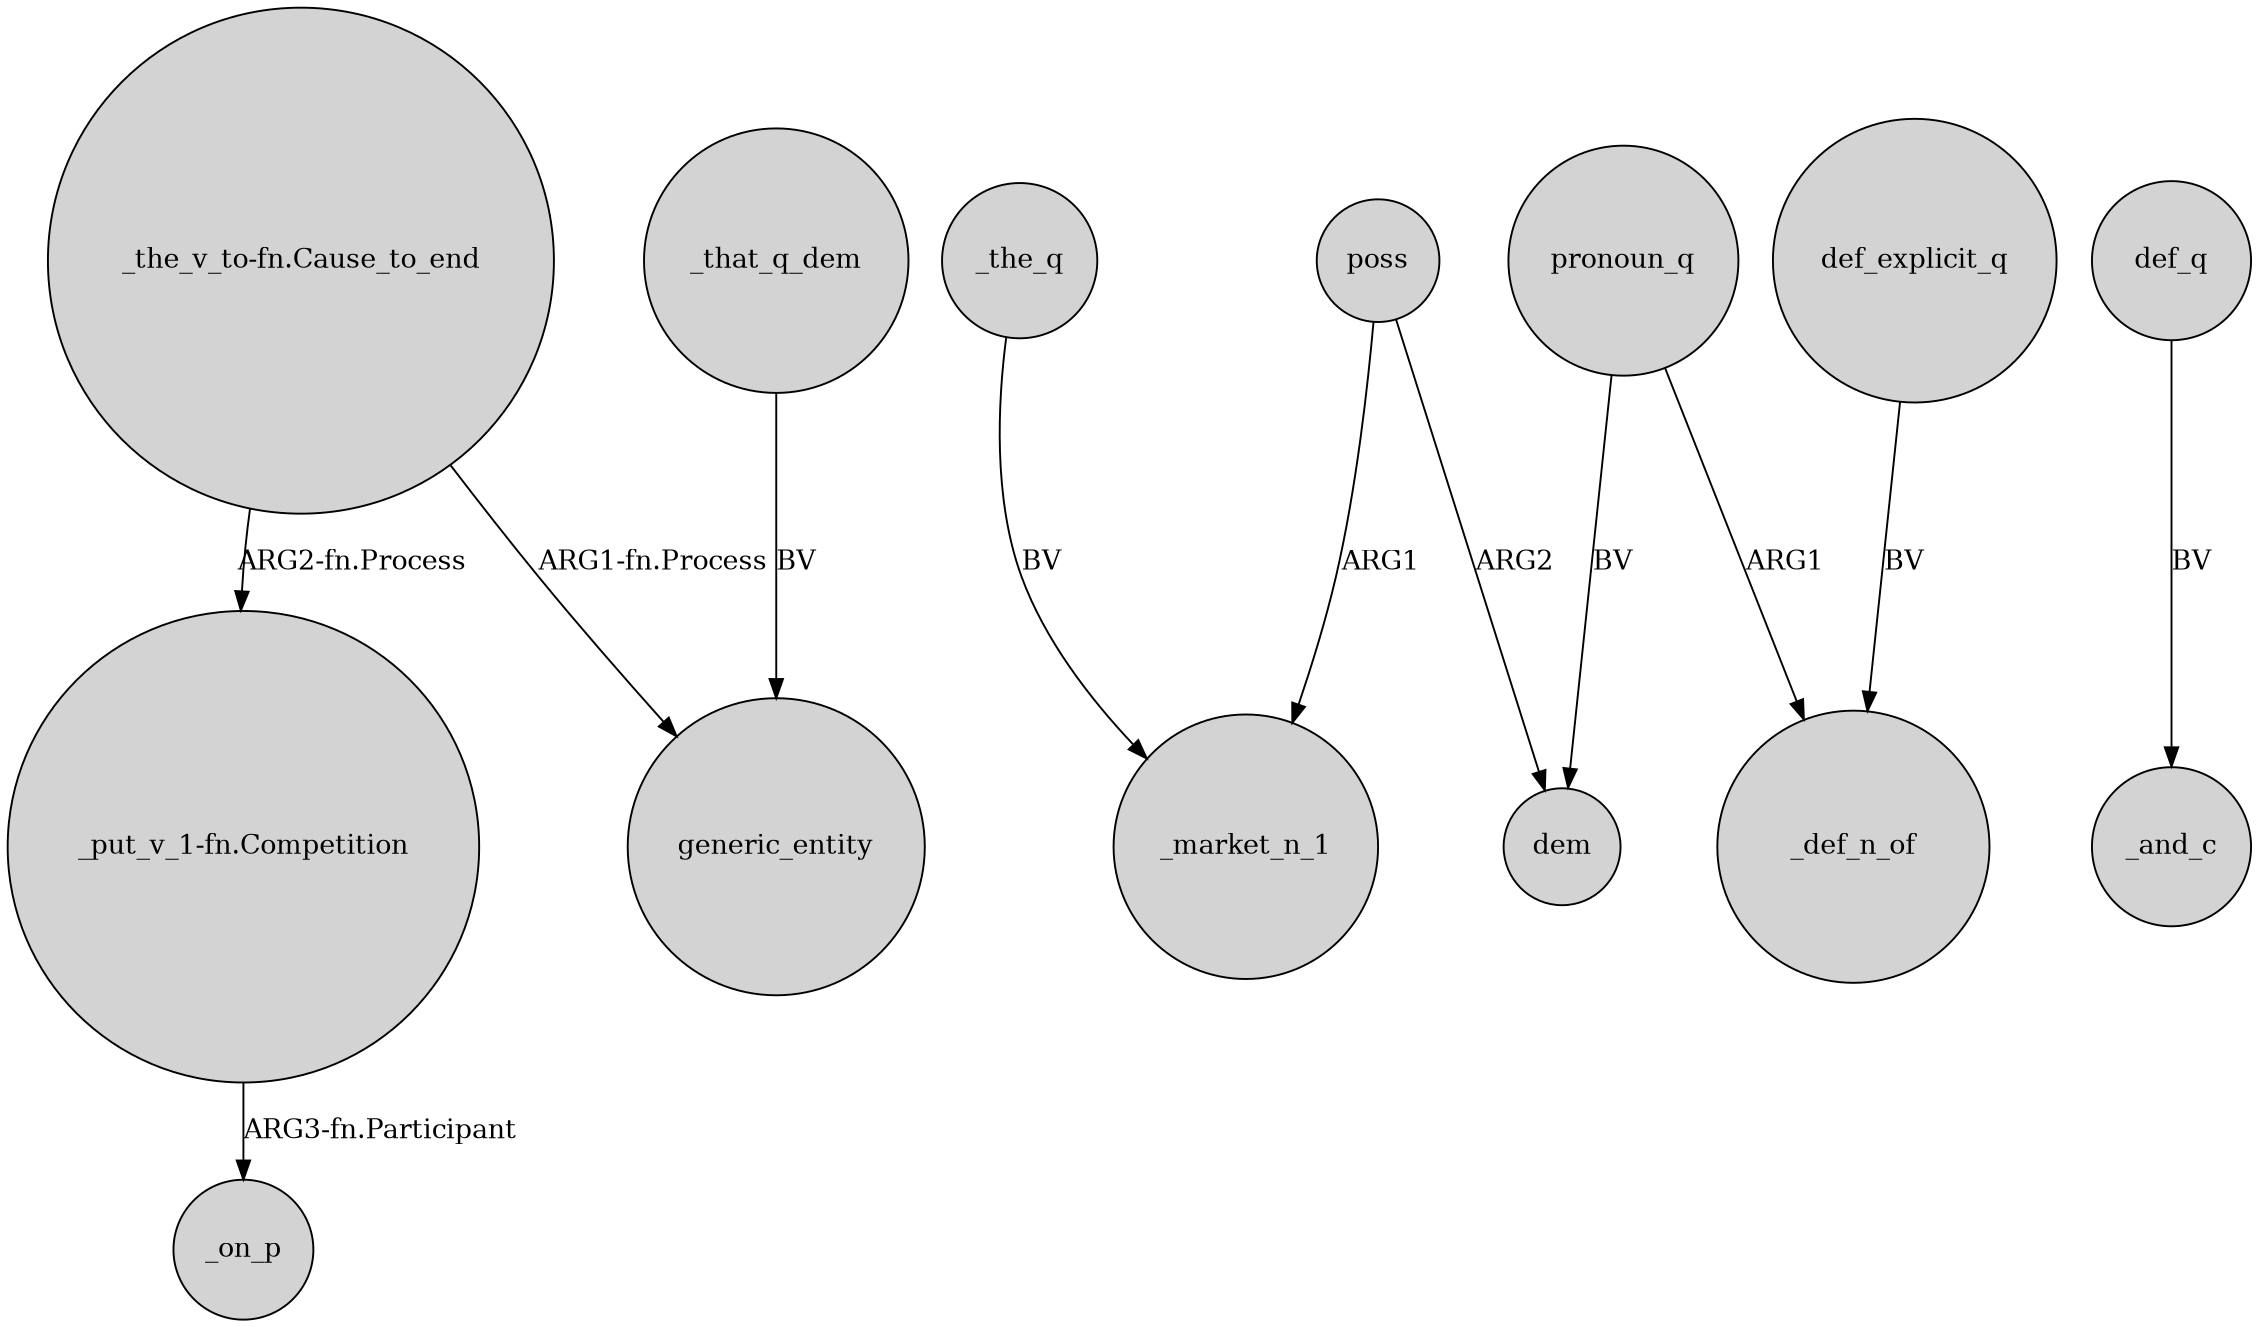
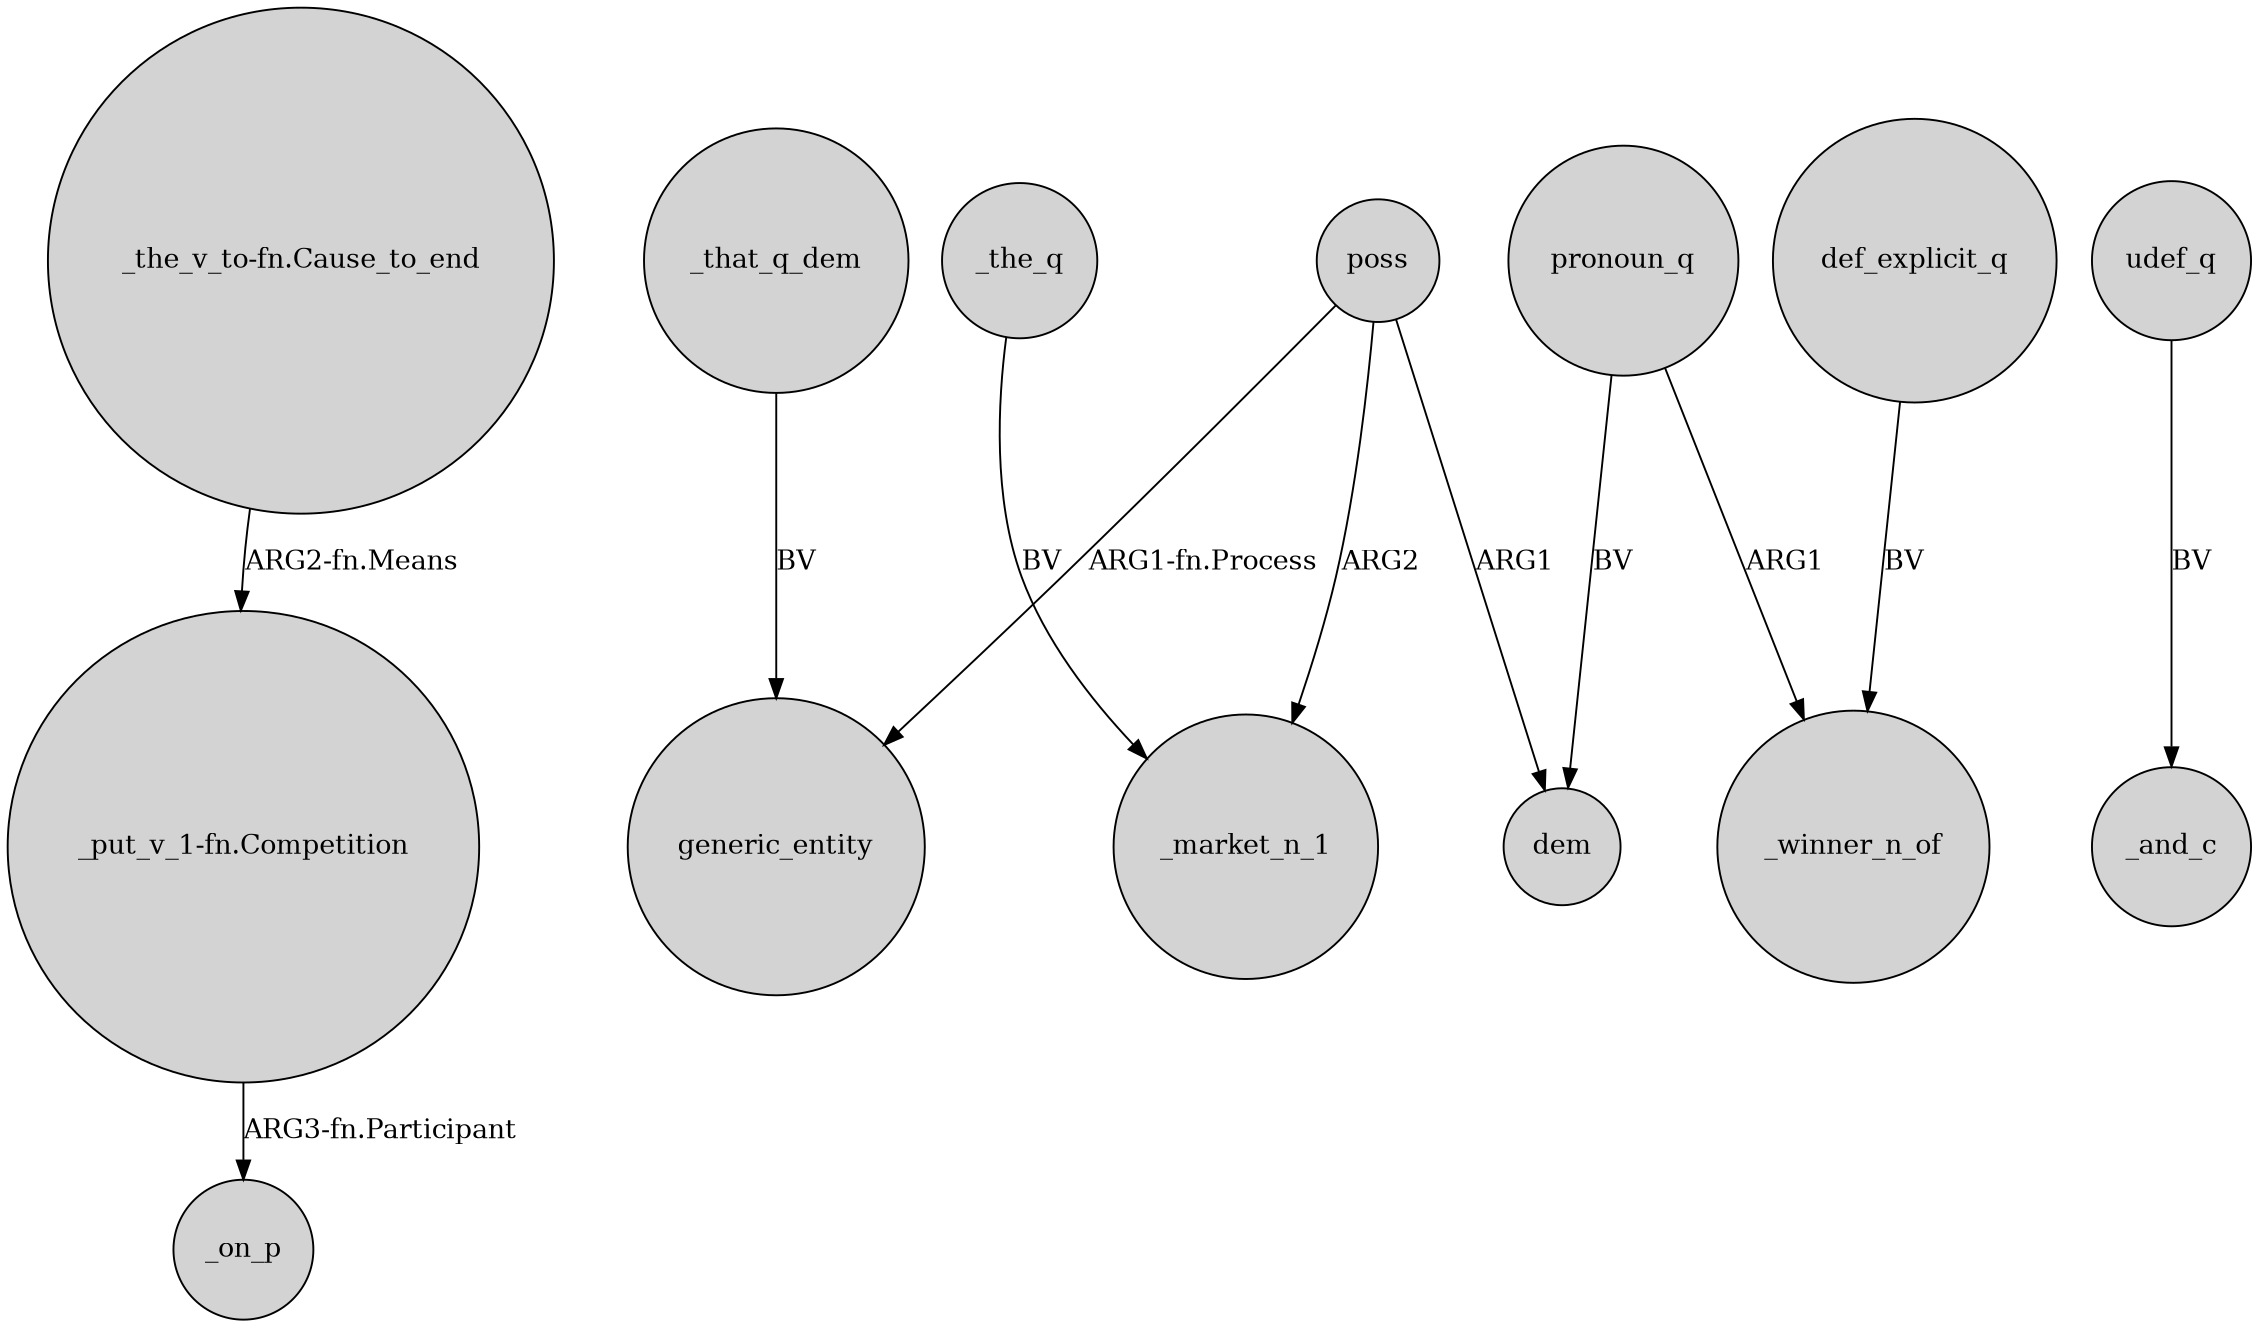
  digraph {
    node [shape=circle style=filled]
    "_put_v_1-fn.Competition"
    _on_p
    n3 [label="_the_v_to-fn.Cause_to_end"]
    generic_entity
    poss
    _market_n_1
    n7 [label=dem]
-   udef_q [label=def_q]
+   udef_q
    _and_c
    _that_q_dem
    _the_q
    def_explicit_q
-   _winner_n_of [label=_def_n_of]
+   _winner_n_of
    pronoun_q
    "_put_v_1-fn.Competition" -> _on_p [label="ARG3-fn.Participant"]
-   n3 -> "_put_v_1-fn.Competition" [label="ARG2-fn.Process"]
-   n3 -> generic_entity [label="ARG1-fn.Process"]
-   poss -> _market_n_1 [label=ARG1]
-   poss -> n7 [label=ARG2]
+   n3 -> "_put_v_1-fn.Competition" [label="ARG2-fn.Means"]
+   poss -> generic_entity [label="ARG1-fn.Process"]
+   poss -> _market_n_1 [label=ARG2]
+   poss -> n7 [label=ARG1]
    udef_q -> _and_c [label=BV]
    _that_q_dem -> generic_entity [label=BV]
    _the_q -> _market_n_1 [label=BV]
    def_explicit_q -> _winner_n_of [label=BV]
    pronoun_q -> n7 [label=BV]
    pronoun_q -> _winner_n_of [label=ARG1]
  }
